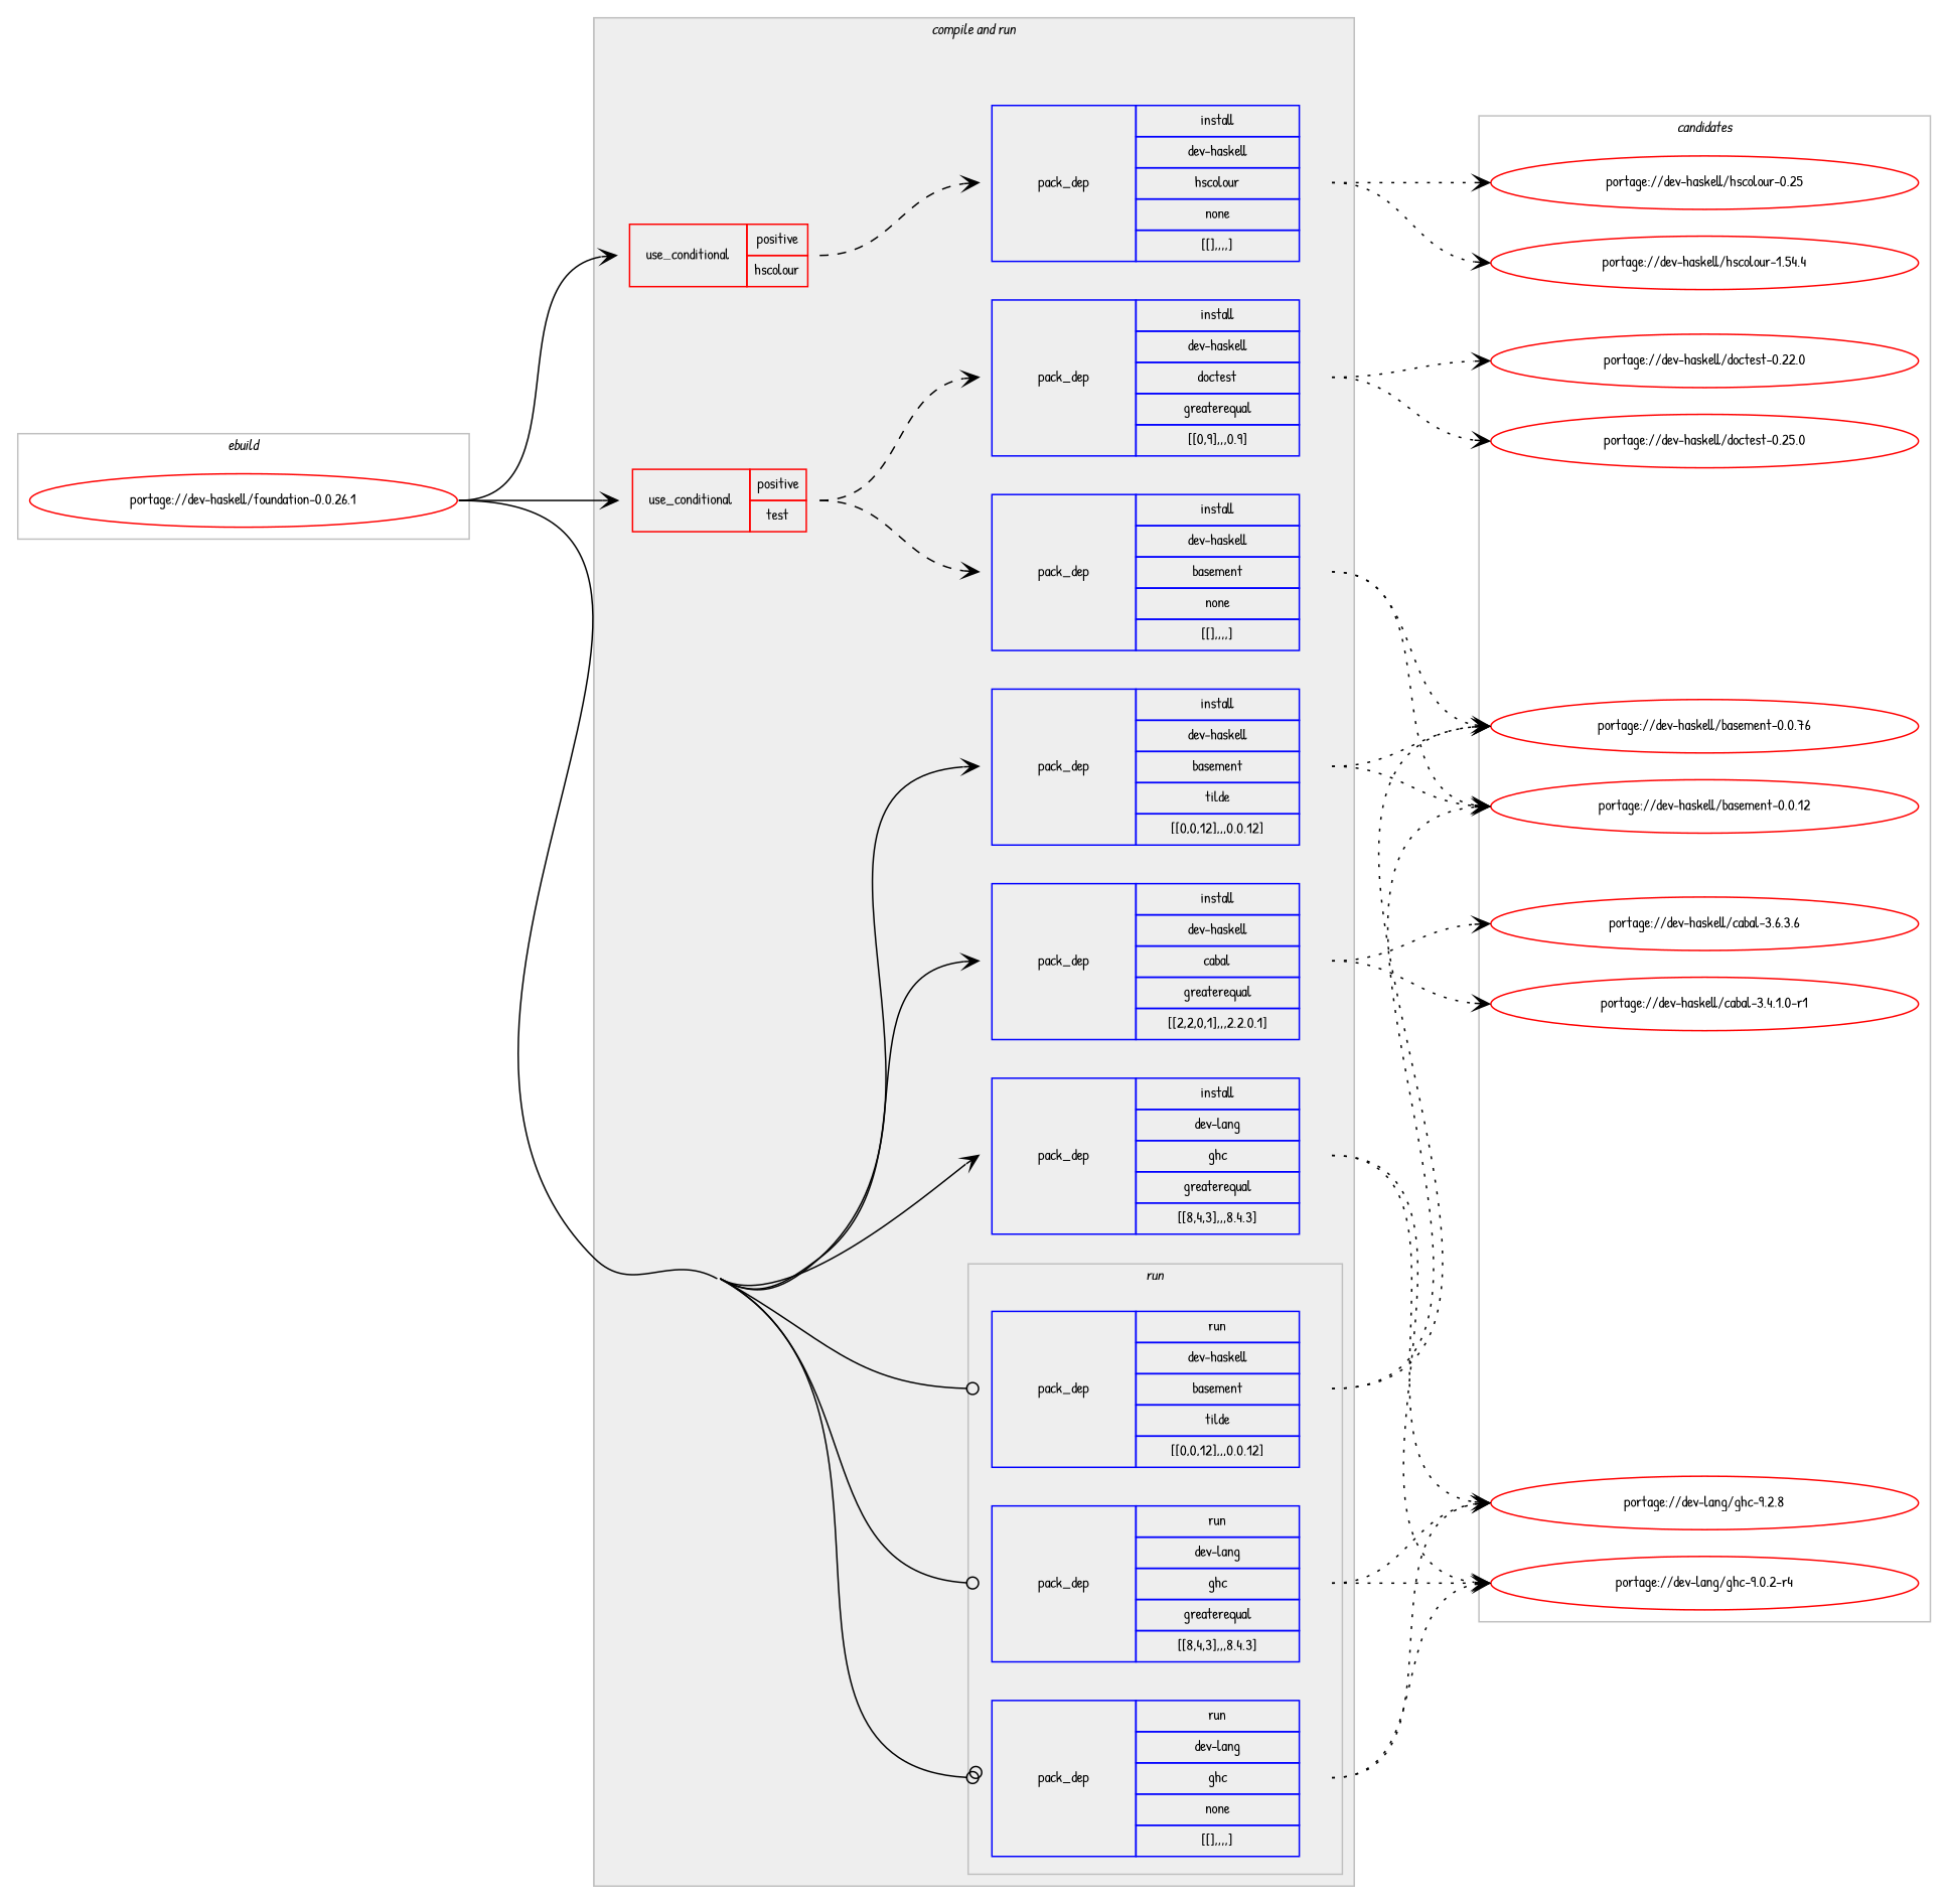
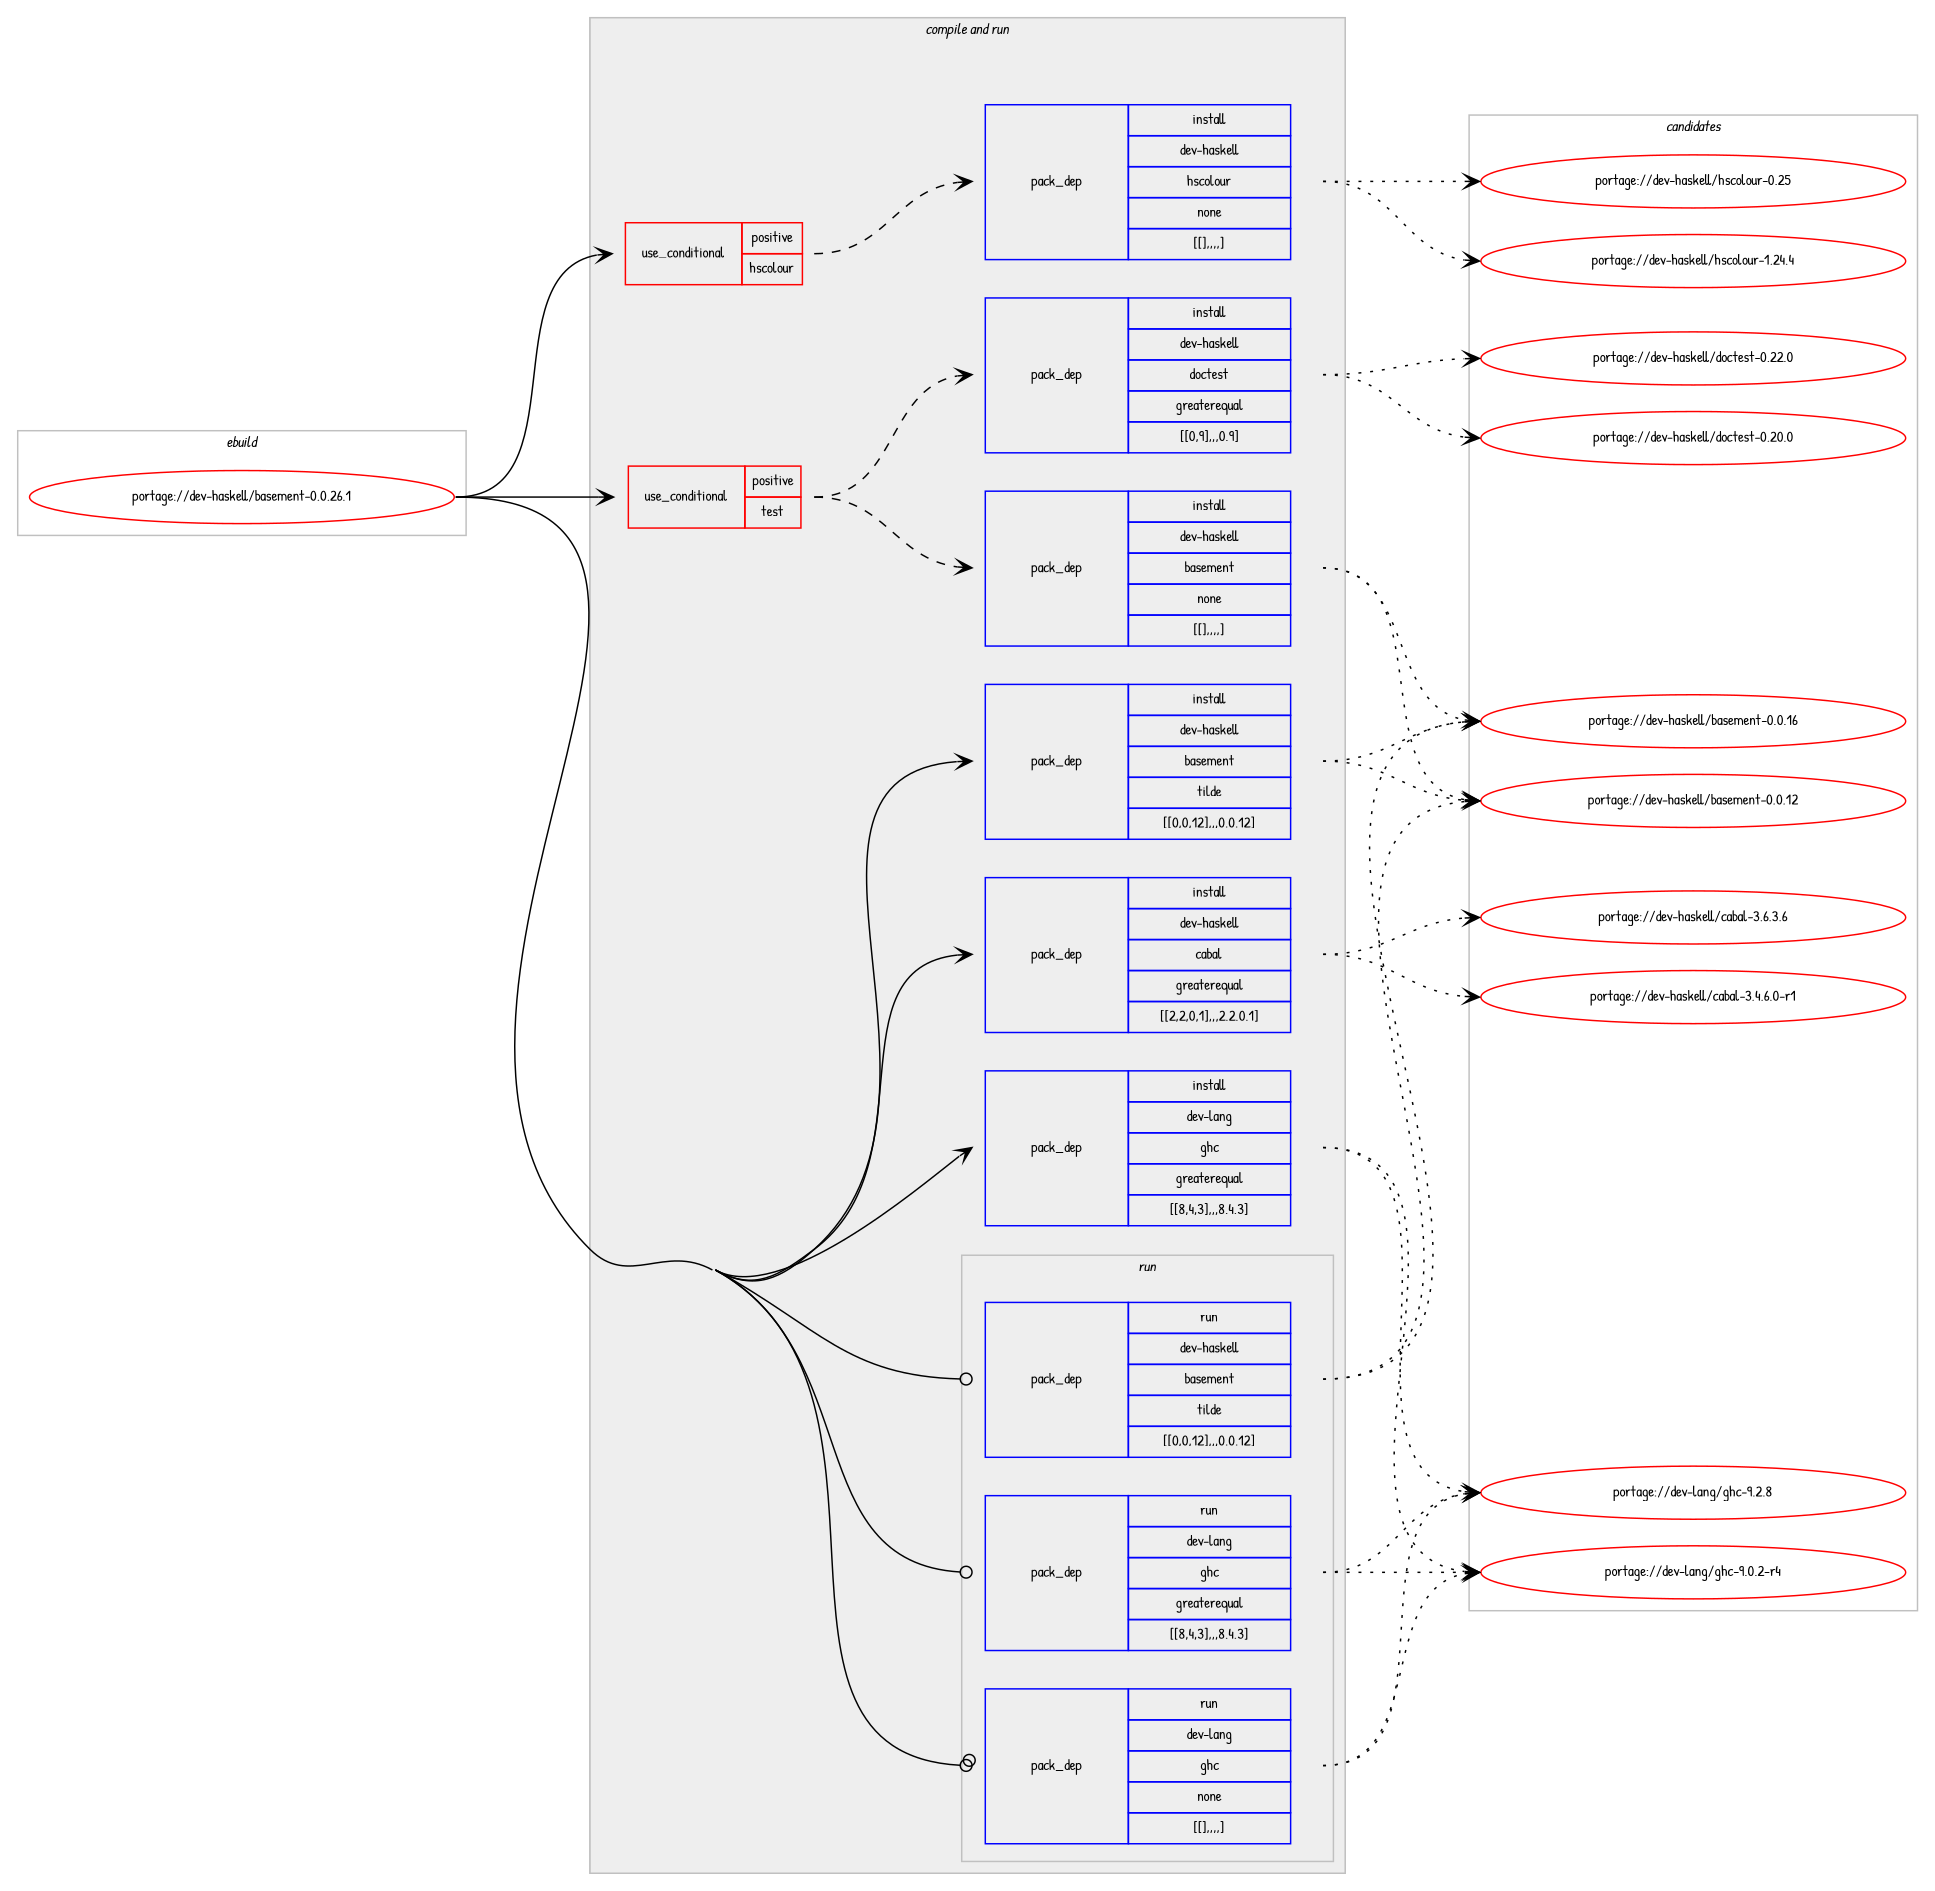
  digraph {
    compound=true
    concentrate=true
    fontname="Patrick Hand"
    fontsize=10
    newrank=true
    rankdir=LR
    ranksep=1.5
    node [color=red fontname="Patrick Hand" fontsize=10]
    edge [arrowhead=vee fontname="Patrick Hand" headport=w style=dotted tailport=e weight=100]
-   n1 [label="portage://dev-haskell/foundation-0.0.26.1" width=4]
+   n1 [label="portage://dev-haskell/basement-0.0.26.1" width=4]
    n2 [color=blue label=<<TABLE BORDER="0" CELLBORDER="1" CELLSPACING="0" CELLPADDING="4" WIDTH="220"><TR><TD ROWSPAN="6" CELLPADDING="30">pack_dep</TD></TR><TR><TD WIDTH="110">install</TD></TR><TR><TD>dev-haskell</TD></TR><TR><TD>hscolour</TD></TR><TR><TD>none</TD></TR><TR><TD>[[],,,,]</TD></TR></TABLE>> shape=none]
    n3 [label=<<TABLE BORDER="0" CELLBORDER="1" CELLSPACING="0" CELLPADDING="4"><TR><TD ROWSPAN="3" CELLPADDING="10">use_conditional</TD></TR><TR><TD>positive</TD></TR><TR><TD>hscolour</TD></TR></TABLE>> shape=none]
    n4 [color=blue label=<<TABLE BORDER="0" CELLBORDER="1" CELLSPACING="0" CELLPADDING="4" WIDTH="220"><TR><TD ROWSPAN="6" CELLPADDING="30">pack_dep</TD></TR><TR><TD WIDTH="110">install</TD></TR><TR><TD>dev-haskell</TD></TR><TR><TD>basement</TD></TR><TR><TD>none</TD></TR><TR><TD>[[],,,,]</TD></TR></TABLE>> shape=none]
    n5 [color=blue label=<<TABLE BORDER="0" CELLBORDER="1" CELLSPACING="0" CELLPADDING="4" WIDTH="220"><TR><TD ROWSPAN="6" CELLPADDING="30">pack_dep</TD></TR><TR><TD WIDTH="110">install</TD></TR><TR><TD>dev-haskell</TD></TR><TR><TD>doctest</TD></TR><TR><TD>greaterequal</TD></TR><TR><TD>[[0,9],,,0.9]</TD></TR></TABLE>> shape=none]
    n6 [label=<<TABLE BORDER="0" CELLBORDER="1" CELLSPACING="0" CELLPADDING="4"><TR><TD ROWSPAN="3" CELLPADDING="10">use_conditional</TD></TR><TR><TD>positive</TD></TR><TR><TD>test</TD></TR></TABLE>> shape=none]
    n7 [color=blue label=<<TABLE BORDER="0" CELLBORDER="1" CELLSPACING="0" CELLPADDING="4" WIDTH="220"><TR><TD ROWSPAN="6" CELLPADDING="30">pack_dep</TD></TR><TR><TD WIDTH="110">install</TD></TR><TR><TD>dev-haskell</TD></TR><TR><TD>basement</TD></TR><TR><TD>tilde</TD></TR><TR><TD>[[0,0,12],,,0.0.12]</TD></TR></TABLE>> shape=none]
    n8 [color=blue label=<<TABLE BORDER="0" CELLBORDER="1" CELLSPACING="0" CELLPADDING="4" WIDTH="220"><TR><TD ROWSPAN="6" CELLPADDING="30">pack_dep</TD></TR><TR><TD WIDTH="110">install</TD></TR><TR><TD>dev-haskell</TD></TR><TR><TD>cabal</TD></TR><TR><TD>greaterequal</TD></TR><TR><TD>[[2,2,0,1],,,2.2.0.1]</TD></TR></TABLE>> shape=none]
    n9 [color=blue label=<<TABLE BORDER="0" CELLBORDER="1" CELLSPACING="0" CELLPADDING="4" WIDTH="220"><TR><TD ROWSPAN="6" CELLPADDING="30">pack_dep</TD></TR><TR><TD WIDTH="110">install</TD></TR><TR><TD>dev-lang</TD></TR><TR><TD>ghc</TD></TR><TR><TD>greaterequal</TD></TR><TR><TD>[[8,4,3],,,8.4.3]</TD></TR></TABLE>> shape=none]
    n10 [color=blue label=<<TABLE BORDER="0" CELLBORDER="1" CELLSPACING="0" CELLPADDING="4" WIDTH="220"><TR><TD ROWSPAN="6" CELLPADDING="30">pack_dep</TD></TR><TR><TD WIDTH="110">run</TD></TR><TR><TD>dev-haskell</TD></TR><TR><TD>basement</TD></TR><TR><TD>tilde</TD></TR><TR><TD>[[0,0,12],,,0.0.12]</TD></TR></TABLE>> shape=none]
    n11 [color=blue label=<<TABLE BORDER="0" CELLBORDER="1" CELLSPACING="0" CELLPADDING="4" WIDTH="220"><TR><TD ROWSPAN="6" CELLPADDING="30">pack_dep</TD></TR><TR><TD WIDTH="110">run</TD></TR><TR><TD>dev-lang</TD></TR><TR><TD>ghc</TD></TR><TR><TD>greaterequal</TD></TR><TR><TD>[[8,4,3],,,8.4.3]</TD></TR></TABLE>> shape=none]
    n12 [color=blue label=<<TABLE BORDER="0" CELLBORDER="1" CELLSPACING="0" CELLPADDING="4" WIDTH="220"><TR><TD ROWSPAN="6" CELLPADDING="30">pack_dep</TD></TR><TR><TD WIDTH="110">run</TD></TR><TR><TD>dev-lang</TD></TR><TR><TD>ghc</TD></TR><TR><TD>none</TD></TR><TR><TD>[[],,,,]</TD></TR></TABLE>> shape=none]
    n13 [label="portage://dev-haskell/hscolour-0.25" width=4]
-   n14 [label="portage://dev-haskell/hscolour-1.54.4" width=4]
-   n15 [label="portage://dev-haskell/basement-0.0.76" width=4]
+   n14 [label="portage://dev-haskell/hscolour-1.24.4" width=4]
+   n15 [label="portage://dev-haskell/basement-0.0.16" width=4]
    n16 [label="portage://dev-haskell/basement-0.0.12" width=4]
    n17 [label="portage://dev-haskell/doctest-0.22.0" width=4]
-   n18 [label="portage://dev-haskell/doctest-0.25.0" width=4]
+   n18 [label="portage://dev-haskell/doctest-0.20.0" width=4]
    n19 [label="portage://dev-haskell/cabal-3.6.3.6" width=4]
-   n20 [label="portage://dev-haskell/cabal-3.4.1.0-r1" width=4]
+   n20 [label="portage://dev-haskell/cabal-3.4.6.0-r1" width=4]
    n21 [label="portage://dev-lang/ghc-9.2.8" width=4]
    n22 [label="portage://dev-lang/ghc-9.0.2-r4" width=4]
    subgraph cluster_1 {
      color=gray
      label=<<i>ebuild</i>>
      n1
    }
    subgraph cluster_2 {
      color=gray
      label=<<i>dependencies</i>>
      subgraph cluster_3 {
        color=gray
        fillcolor="#eeeeee"
        label=<<i>compile</i>>
        style=filled
        subgraph sub_4 {
          color=gray
          fillcolor="#eeeeee"
          label=<<i>compile</i>>
          style=filled
          n3
          subgraph sub_5 {
            color=gray
            fillcolor="#eeeeee"
            label=<<i>compile</i>>
            style=filled
            n2
          }
        }
        subgraph sub_6 {
          color=gray
          fillcolor="#eeeeee"
          label=<<i>compile</i>>
          style=filled
          n6
          subgraph sub_7 {
            color=gray
            fillcolor="#eeeeee"
            label=<<i>compile</i>>
            style=filled
            n4
          }
          subgraph sub_8 {
            color=gray
            fillcolor="#eeeeee"
            label=<<i>compile</i>>
            style=filled
            n5
          }
        }
        subgraph sub_9 {
          color=gray
          fillcolor="#eeeeee"
          label=<<i>compile</i>>
          style=filled
          n7
        }
        subgraph sub_10 {
          color=gray
          fillcolor="#eeeeee"
          label=<<i>compile</i>>
          style=filled
          n8
        }
        subgraph sub_11 {
          color=gray
          fillcolor="#eeeeee"
          label=<<i>compile</i>>
          style=filled
          n9
        }
      }
      subgraph cluster_12 {
        color=gray
        fillcolor="#eeeeee"
        label=<<i>compile and run</i>>
        style=filled
      }
      subgraph cluster_13 {
        color=gray
        fillcolor="#eeeeee"
        label=<<i>run</i>>
        style=filled
        subgraph sub_14 {
          color=gray
          fillcolor="#eeeeee"
          label=<<i>run</i>>
          style=filled
          n10
        }
        subgraph sub_15 {
          color=gray
          fillcolor="#eeeeee"
          label=<<i>run</i>>
          style=filled
          n11
        }
        subgraph sub_16 {
          color=gray
          fillcolor="#eeeeee"
          label=<<i>run</i>>
          style=filled
          n12
        }
      }
    }
    subgraph cluster_17 {
      color=gray
      label=<<i>candidates</i>>
      rank=same
      subgraph sub_18 {
        color=black
        label=<<i>candidates</i>>
        nodesep=1
        rank=same
        n13
        n14
      }
      subgraph sub_19 {
        color=black
        label=<<i>candidates</i>>
        nodesep=1
        rank=same
        n15
        n16
      }
      subgraph sub_20 {
        color=black
        label=<<i>candidates</i>>
        nodesep=1
        rank=same
        n17
        n18
      }
      subgraph sub_21 {
        color=black
        label=<<i>candidates</i>>
        nodesep=1
        rank=same
        n15
        n16
      }
      subgraph sub_22 {
        color=black
        label=<<i>candidates</i>>
        nodesep=1
        rank=same
        n19
        n20
      }
      subgraph sub_23 {
        color=black
        label=<<i>candidates</i>>
        nodesep=1
        rank=same
        n21
        n22
      }
      subgraph sub_24 {
        color=black
        label=<<i>candidates</i>>
        nodesep=1
        rank=same
        n15
        n16
      }
      subgraph sub_25 {
        color=black
        label=<<i>candidates</i>>
        nodesep=1
        rank=same
        n21
        n22
      }
      subgraph sub_26 {
        color=black
        label=<<i>candidates</i>>
        nodesep=1
        rank=same
        n21
        n22
      }
    }
    n1 -> n3 [style=solid weight=20]
    n1 -> n6 [style=solid weight=20]
    n1 -> n7 [style=solid weight=20]
    n1 -> n8 [style=solid weight=20]
    n1 -> n9 [style=solid weight=20]
    n1 -> n10 [arrowhead=odot style=solid weight=20]
    n1 -> n11 [arrowhead=odot style=solid weight=20]
    n1 -> n12 [arrowhead=odot style=solid weight=20]
    n2 -> n13
    n2 -> n14
    n3 -> n2 [style=dashed weight=20]
    n4 -> n15
    n4 -> n16
    n5 -> n17
    n5 -> n18
    n6 -> n4 [style=dashed weight=20]
    n6 -> n5 [style=dashed weight=20]
    n7 -> n15
    n7 -> n16
    n8 -> n19
    n8 -> n20
    n9 -> n21
    n9 -> n22
    n10 -> n15
    n10 -> n16
    n11 -> n21
    n11 -> n22
    n12 -> n21
    n12 -> n22
  }
